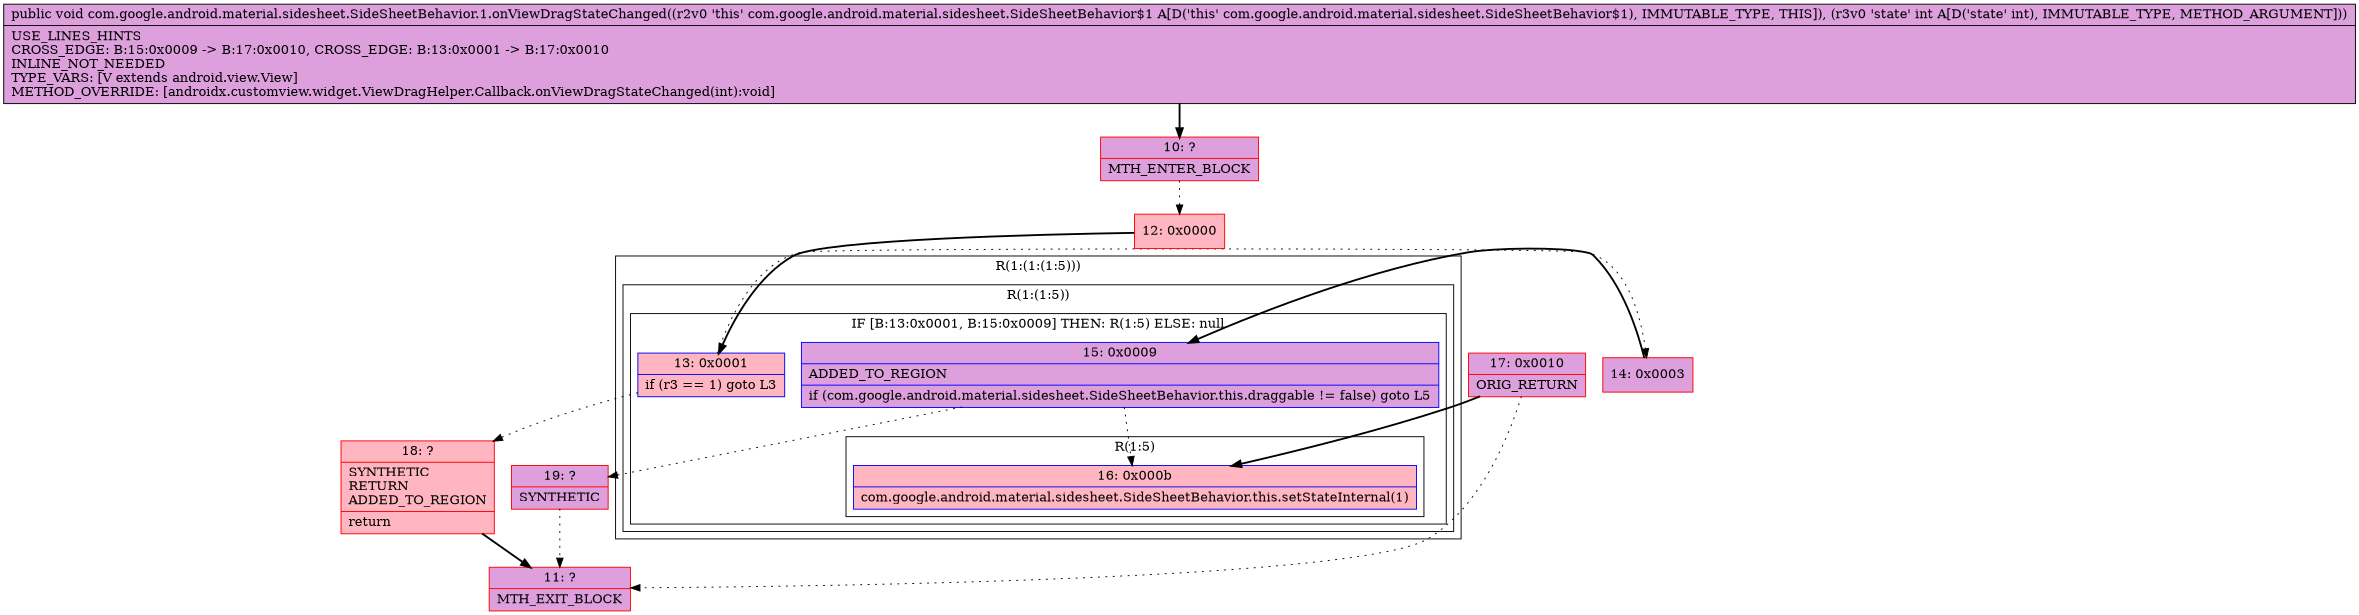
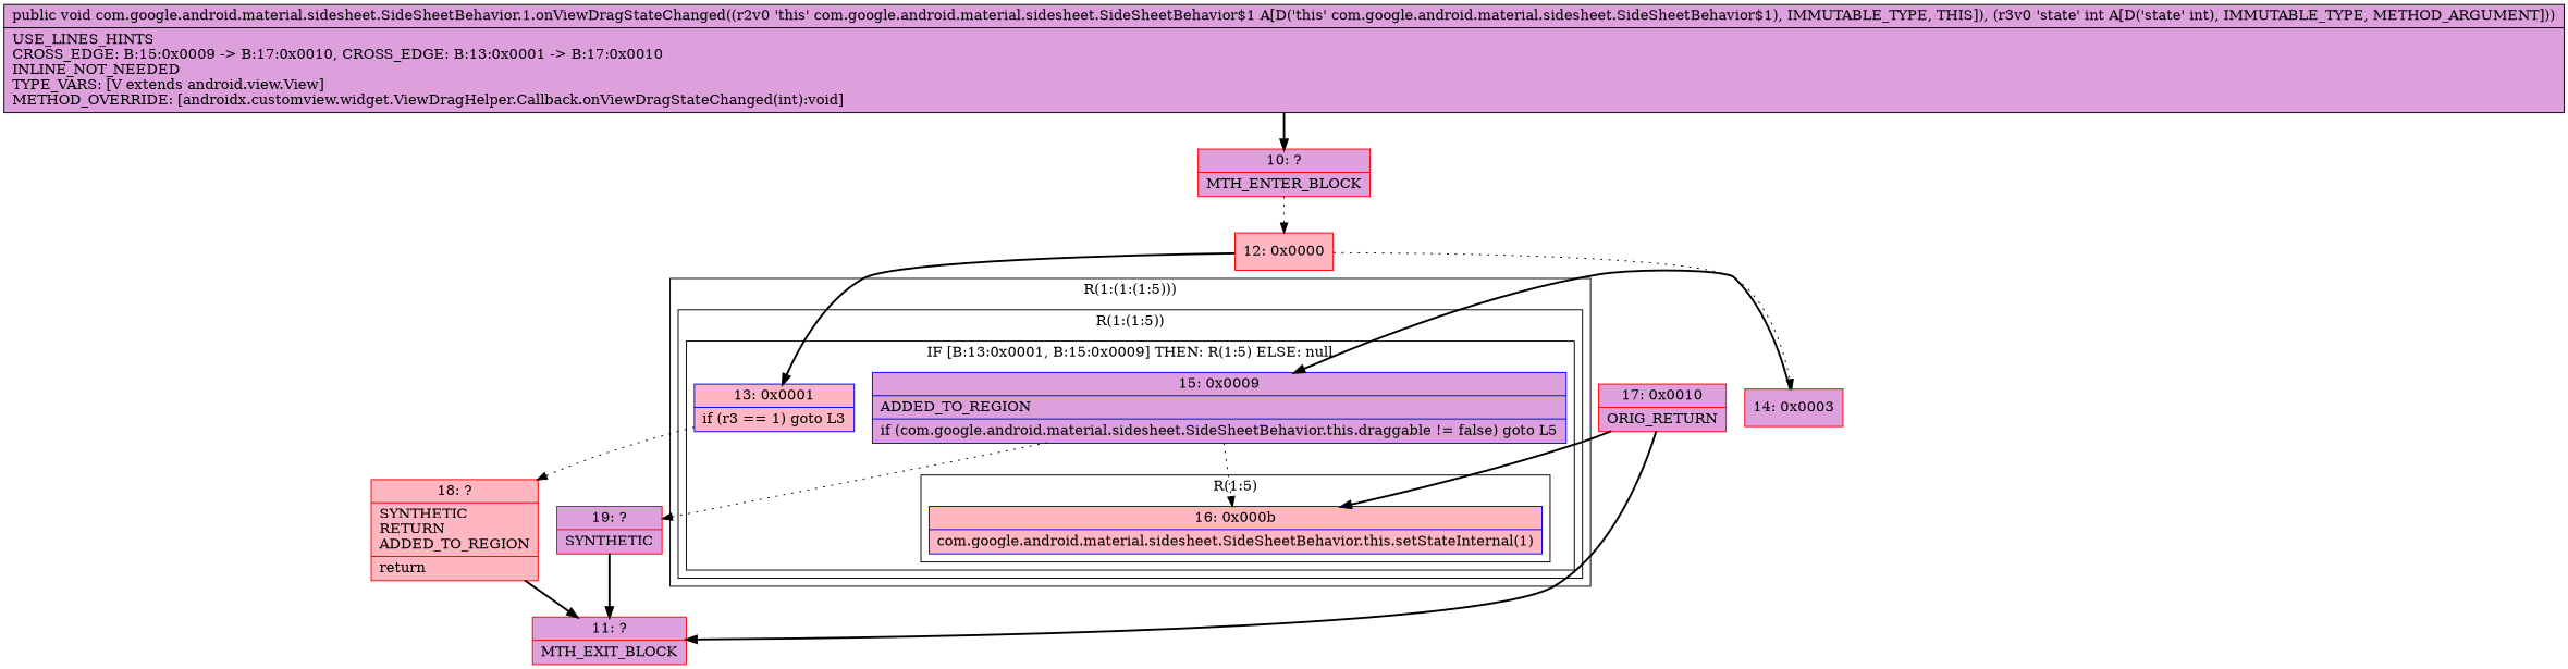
  digraph {
    fontname="DejaVu Serif"
    node [color=red fillcolor=plum fontname="DejaVu Serif" shape=record style=filled]
    edge [fontname="DejaVu Serif" style=bold]
    n1 [color=blue fillcolor=lightpink label="{16\:\ 0x000b|com.google.android.material.sidesheet.SideSheetBehavior.this.setStateInternal(1)\l}"]
    n2 [color=blue fillcolor=lightpink label="{13\:\ 0x0001|if (r3 == 1) goto L3\l}"]
    n3 [color=blue label="{15\:\ 0x0009|ADDED_TO_REGION\l|if (com.google.android.material.sidesheet.SideSheetBehavior.this.draggable != false) goto L5\l}"]
    n4 [label="{14\:\ 0x0003}"]
    n5 [fillcolor=lightpink label="{18\:\ ?|SYNTHETIC\lRETURN\lADDED_TO_REGION\l|return\l}"]
    n6 [label="{19\:\ ?|SYNTHETIC\l}"]
    n7 [label="{11\:\ ?|MTH_EXIT_BLOCK\l}"]
    n8 [label="{17\:\ 0x0010|ORIG_RETURN\l}"]
    n9 [label="{10\:\ ?|MTH_ENTER_BLOCK\l}"]
    n10 [fillcolor=lightpink label="{12\:\ 0x0000}"]
    n11 [label="{public void com.google.android.material.sidesheet.SideSheetBehavior.1.onViewDragStateChanged((r2v0 'this' com.google.android.material.sidesheet.SideSheetBehavior$1 A[D('this' com.google.android.material.sidesheet.SideSheetBehavior$1), IMMUTABLE_TYPE, THIS]), (r3v0 'state' int A[D('state' int), IMMUTABLE_TYPE, METHOD_ARGUMENT]))  | USE_LINES_HINTS\lCROSS_EDGE: B:15:0x0009 \-\> B:17:0x0010, CROSS_EDGE: B:13:0x0001 \-\> B:17:0x0010\lINLINE_NOT_NEEDED\lTYPE_VARS: [V extends android.view.View]\lMETHOD_OVERRIDE: [androidx.customview.widget.ViewDragHelper.Callback.onViewDragStateChanged(int):void]\l}" color=""]
    subgraph cluster_1 {
      label="R(1:(1:(1:5)))"
      subgraph cluster_2 {
        label="R(1:(1:5))"
        subgraph cluster_3 {
          label="IF [B:13:0x0001, B:15:0x0009] THEN: R(1:5) ELSE: null"
          n2
          n3
          subgraph cluster_4 {
            label="R(1:5)"
            n1
          }
        }
      }
    }
-   n2 -> n4 [style=dotted]
+   n10 -> n4 [style=dotted]
    n2 -> n5 [style=dotted]
    n3 -> n1 [style=dotted]
    n3 -> n6 [style=dotted]
    n4 -> n3
    n5 -> n7
-   n6 -> n7 [style=dotted]
+   n6 -> n7
    n8 -> n1
-   n8 -> n7 [style=dotted]
+   n8 -> n7
    n9 -> n10 [style=dotted]
    n10 -> n2
    n11 -> n9
  }
